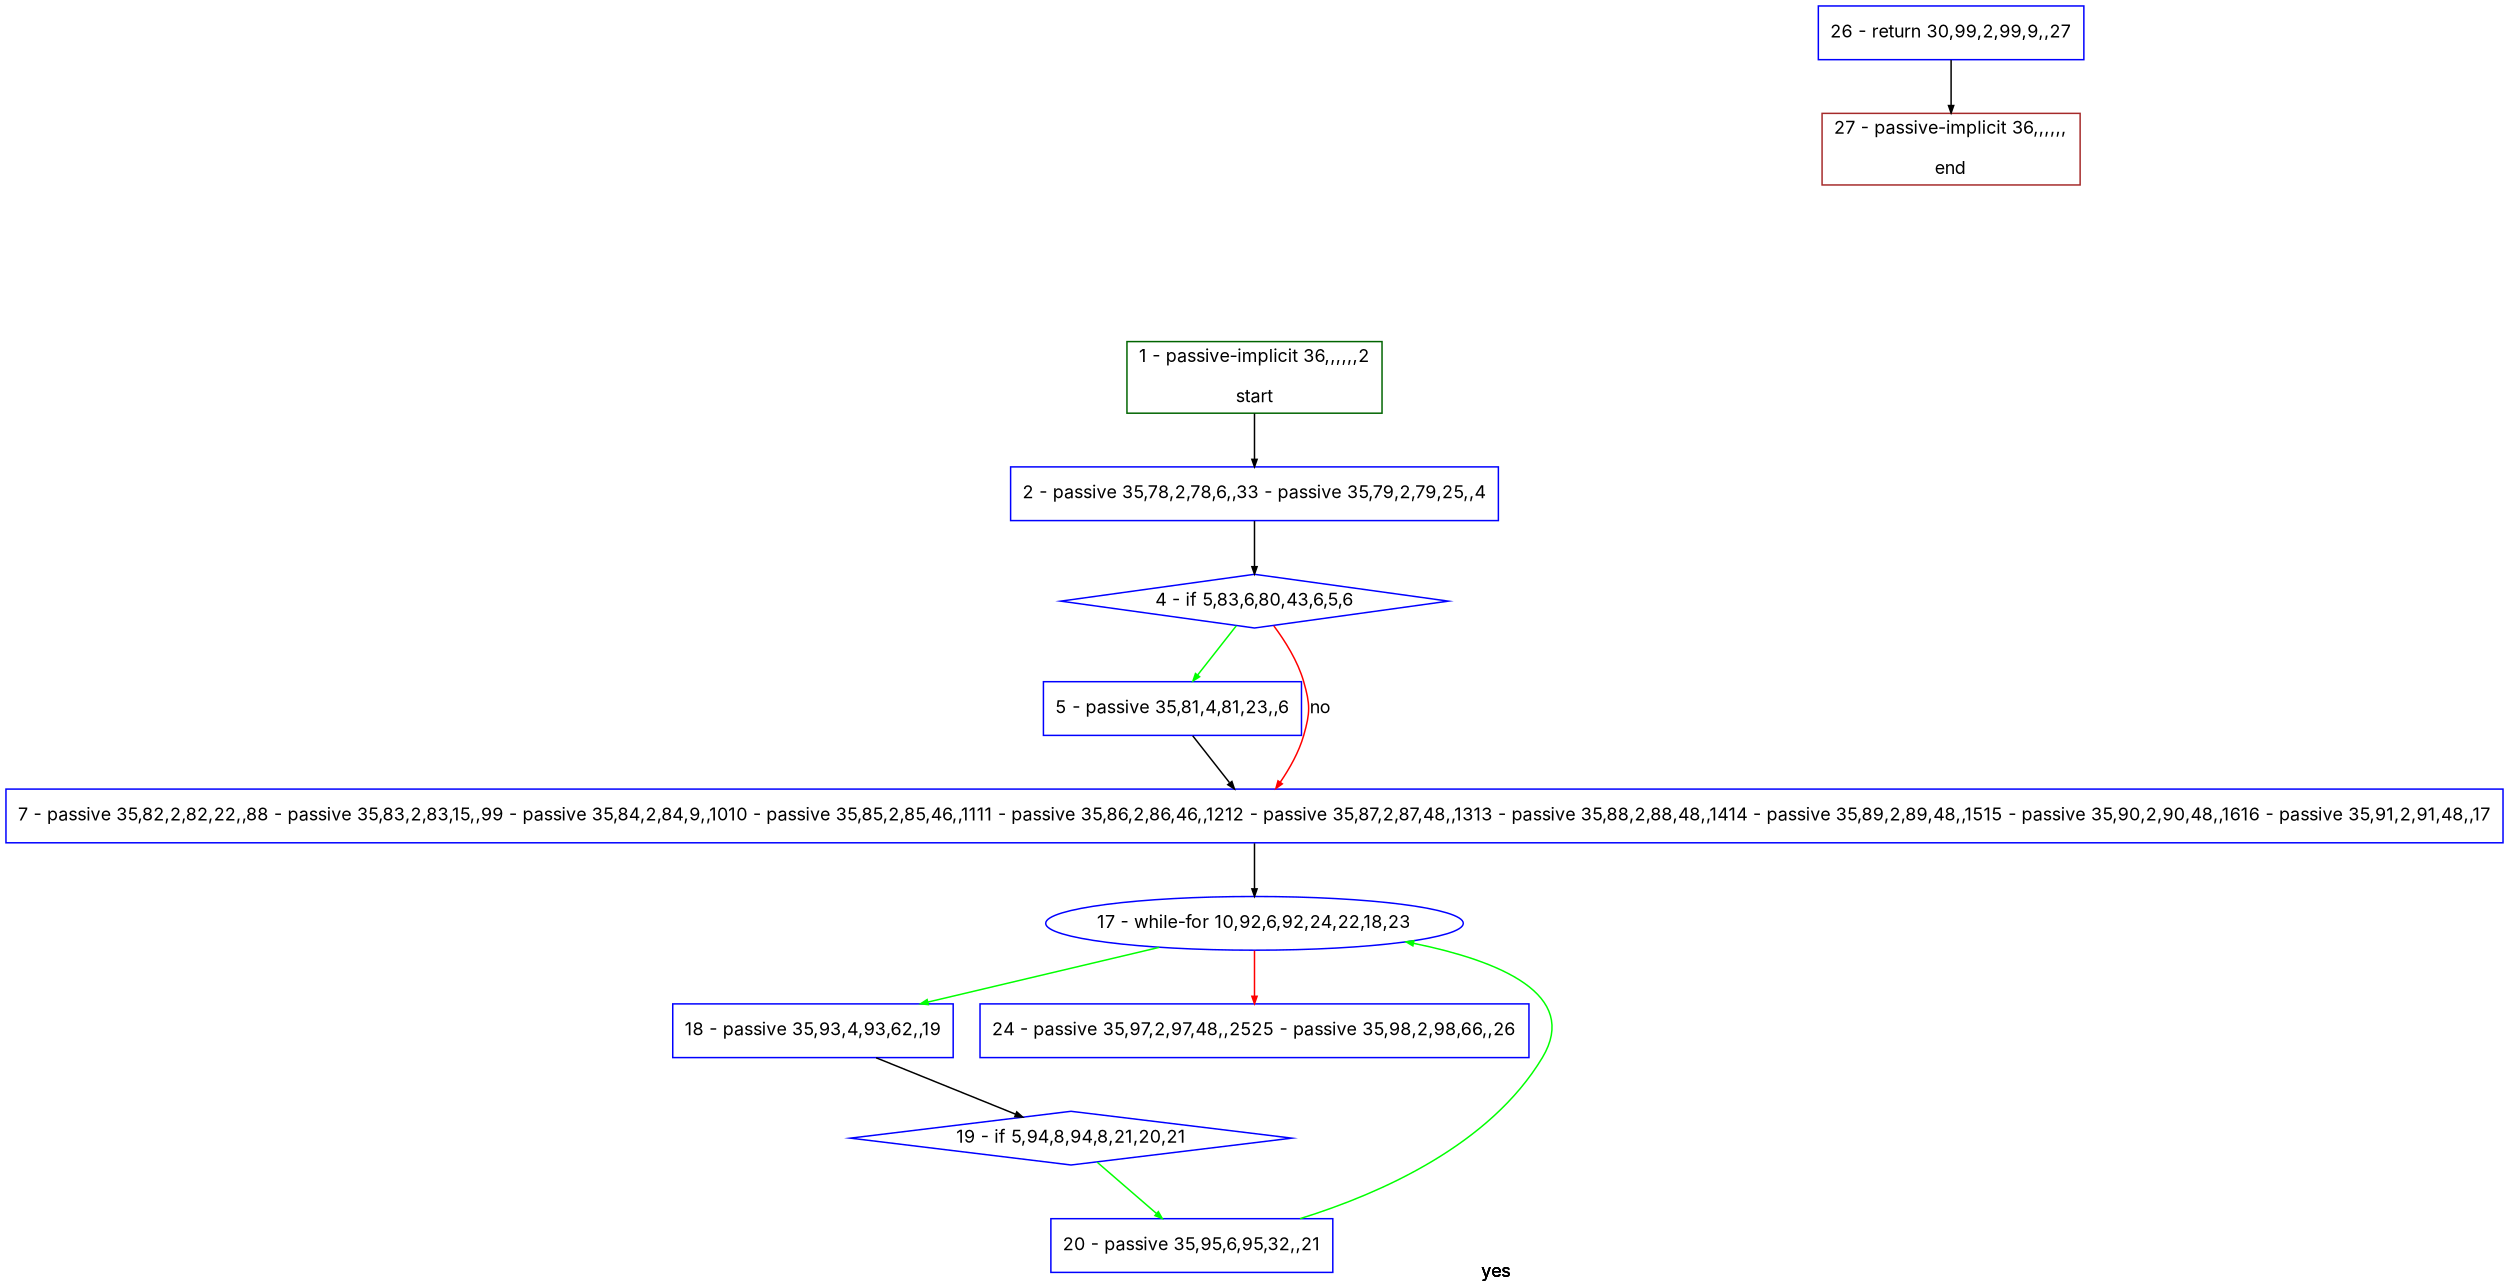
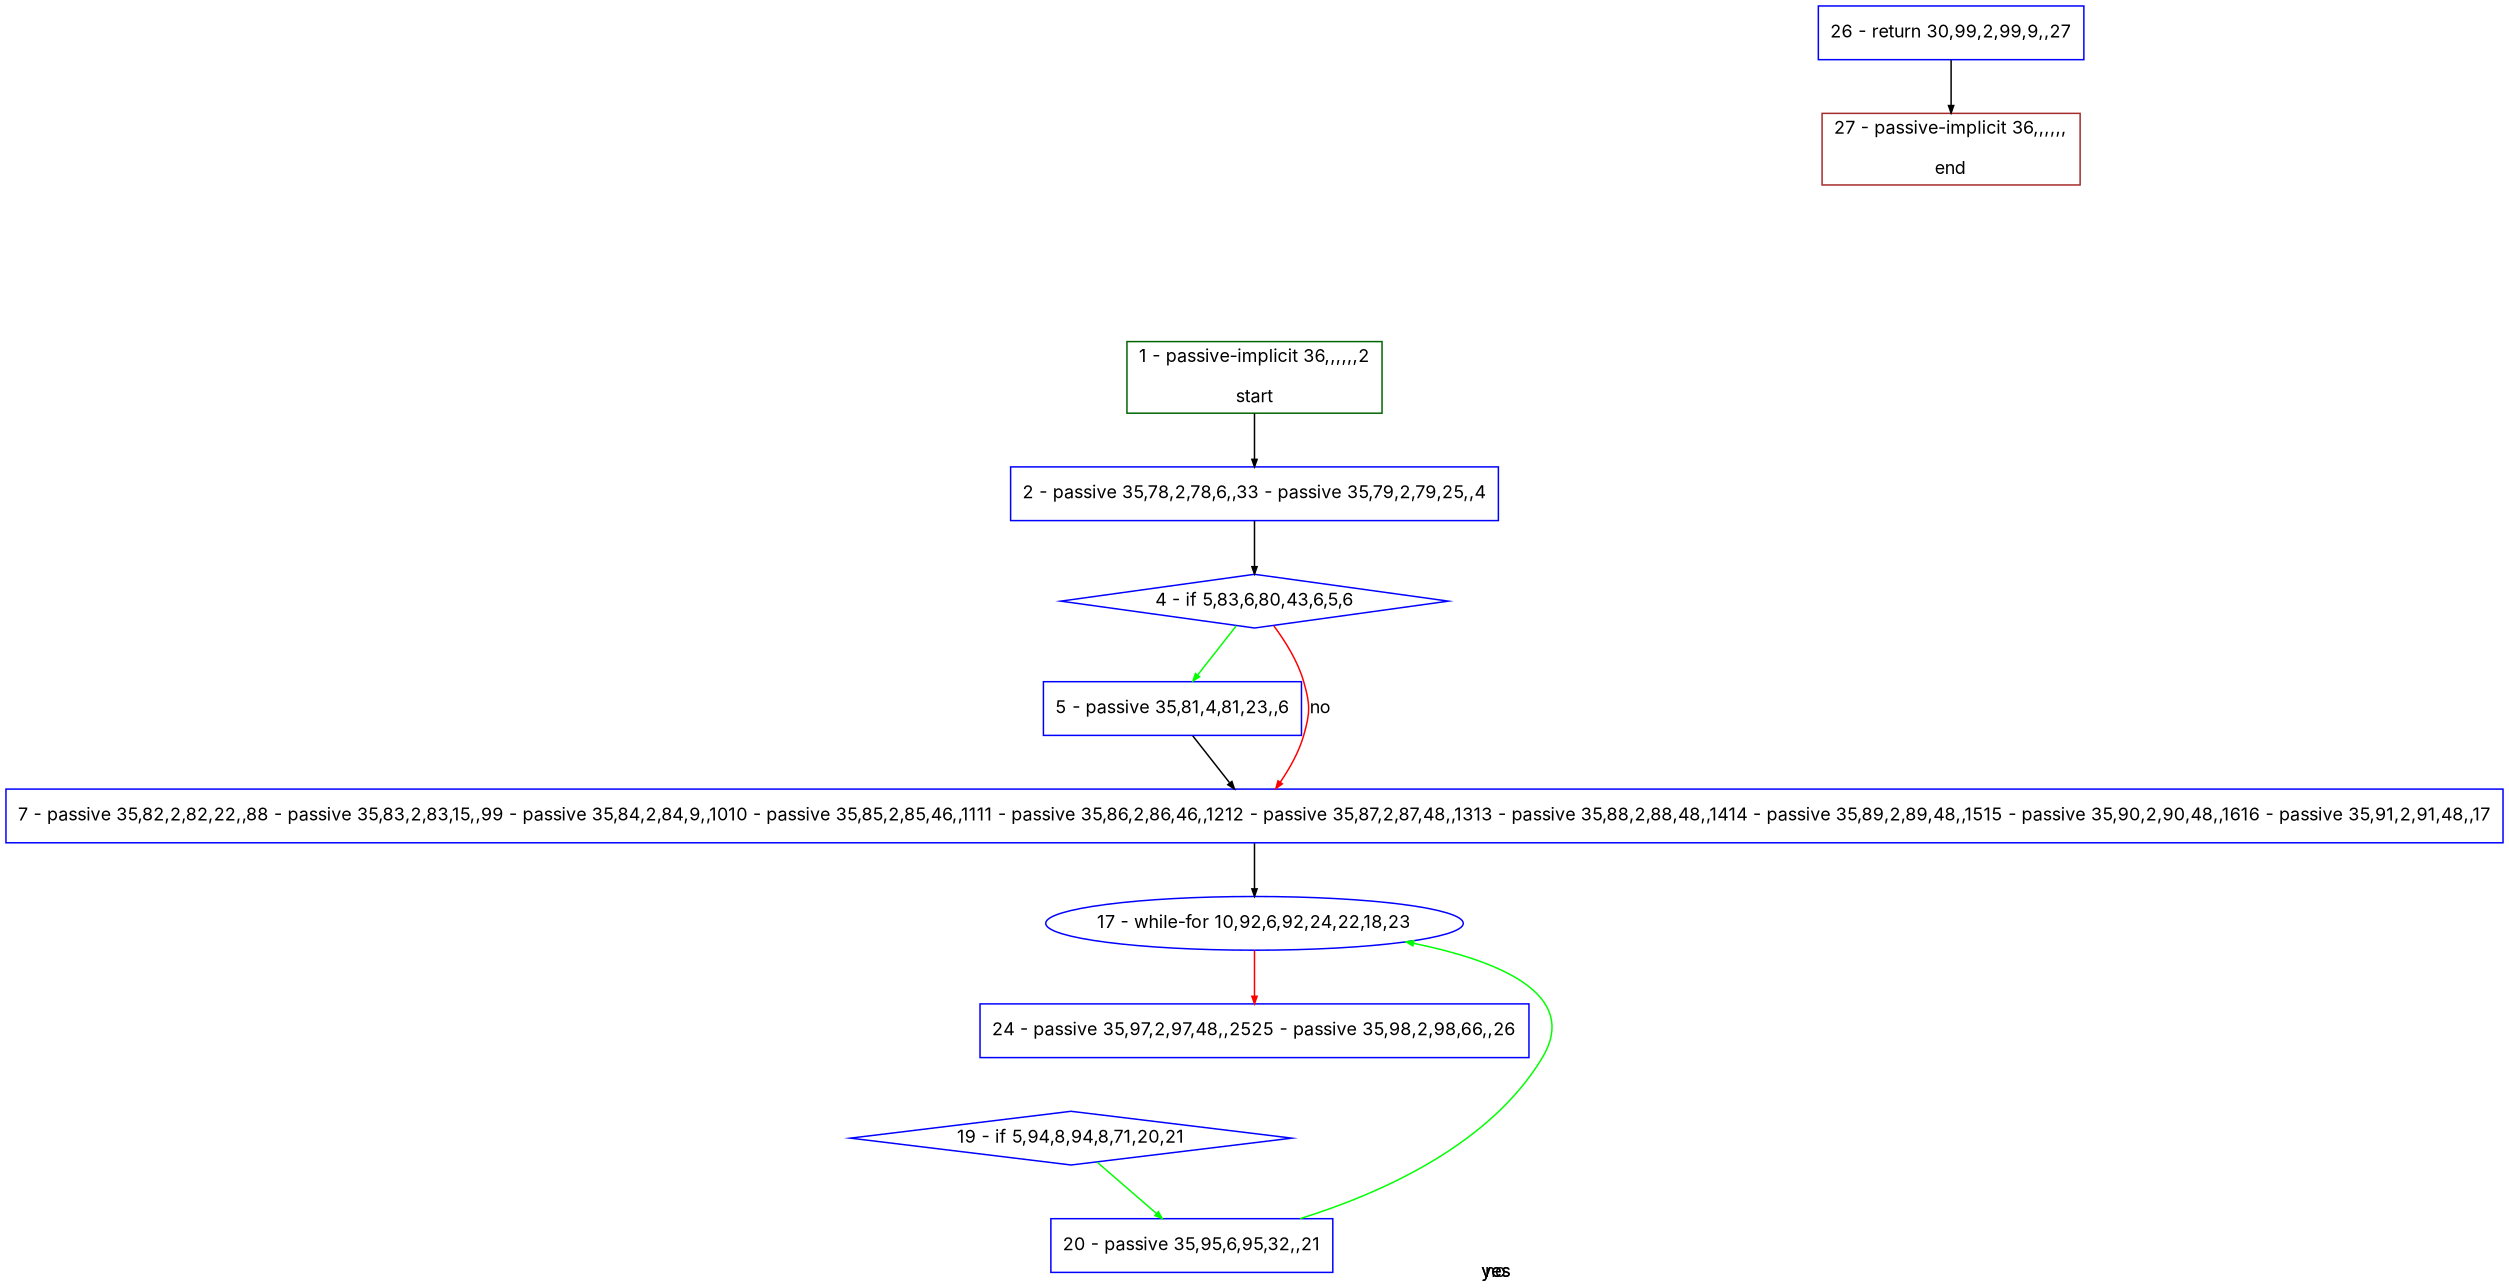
  digraph {
    bgcolor=white
    compound=true
    fillcolor="#FFFFCC"
    fontname=Inter
    fontsize=12
    pack=true
    packmode=clust
    style="rounded,filled"
    node [color="#0000ff" compound=true fillcolor="#ffffff" fixedsize=false fontname=Inter fontsize=12 node_initialized=no shape=box style=filled]
    edge [arrowhead=normal arrowsize=0.5 arrowtail=none color="#000000" compound=true dir=forward fontcolor=black fontname=Inter fontsize=12]
    n1 [label="2 - passive 35,78,2,78,6,,33 - passive 35,79,2,79,25,,4"]
    n2 [label="4 - if 5,83,6,80,43,6,5,6" shape=diamond]
    n3 [label="5 - passive 35,81,4,81,23,,6"]
    n4 [label="7 - passive 35,82,2,82,22,,88 - passive 35,83,2,83,15,,99 - passive 35,84,2,84,9,,1010 - passive 35,85,2,85,46,,1111 - passive 35,86,2,86,46,,1212 - passive 35,87,2,87,48,,1313 - passive 35,88,2,88,48,,1414 - passive 35,89,2,89,48,,1515 - passive 35,90,2,90,48,,1616 - passive 35,91,2,91,48,,17"]
    n5 [color="#006400" label="1 - passive-implicit 36,,,,,,2\n\nstart"]
    n6 [label="17 - while-for 10,92,6,92,24,22,18,23" shape=oval]
-   n7 [label="18 - passive 35,93,4,93,62,,19"]
    n8 [label="24 - passive 35,97,2,97,48,,2525 - passive 35,98,2,98,66,,26"]
-   n9 [label="19 - if 5,94,8,94,8,21,20,21" shape=diamond]
+   n9 [label="19 - if 5,94,8,94,8,71,20,21" shape=diamond]
    n10 [label="20 - passive 35,95,6,95,32,,21"]
    n11 [label="26 - return 30,99,2,99,9,,27"]
    n12 [color="#a52a2a" label="27 - passive-implicit 36,,,,,,\n\nend"]
    n1 -> n2
    n2 -> n3 [color="#00ff00" label=yes]
    n2 -> n4 [color="#ff0000" label=no]
    n3 -> n4
    n4 -> n6
    n5 -> n1
-   n6 -> n7 [color="#00ff00" label=yes]
-   n6 -> n8 [color="#ff0000" label=yes]
-   n7 -> n9
+   n6 -> n8 [color="#ff0000" label=no]
    n9 -> n10 [color="#00ff00" label=yes]
    n10 -> n6 [color="#00ff00"]
    n11 -> n12
  }
